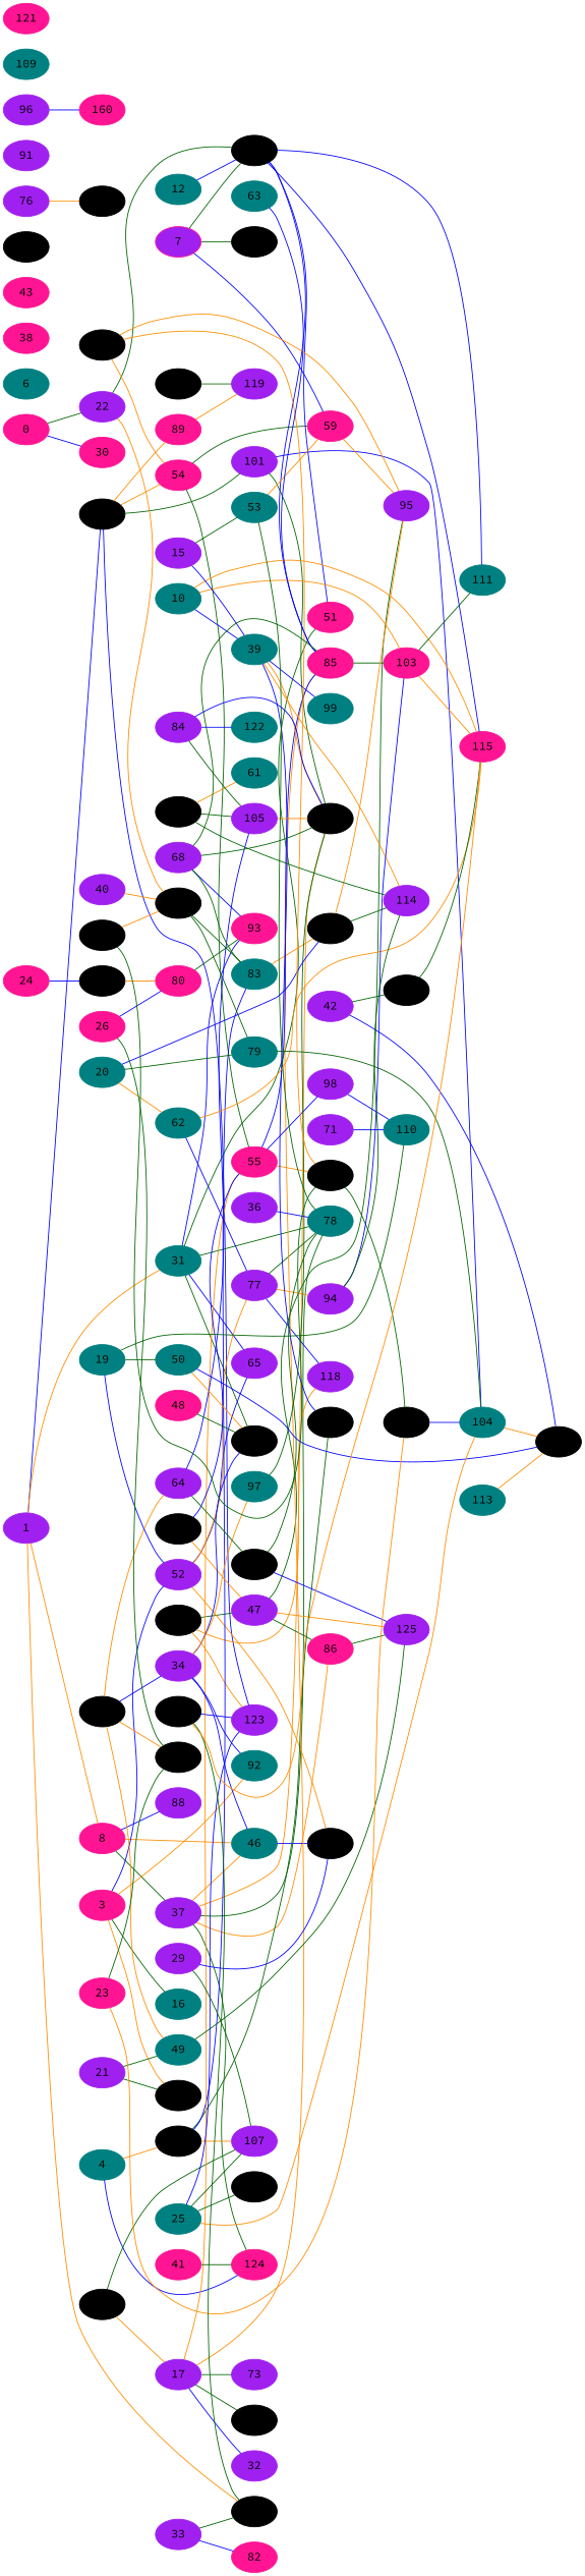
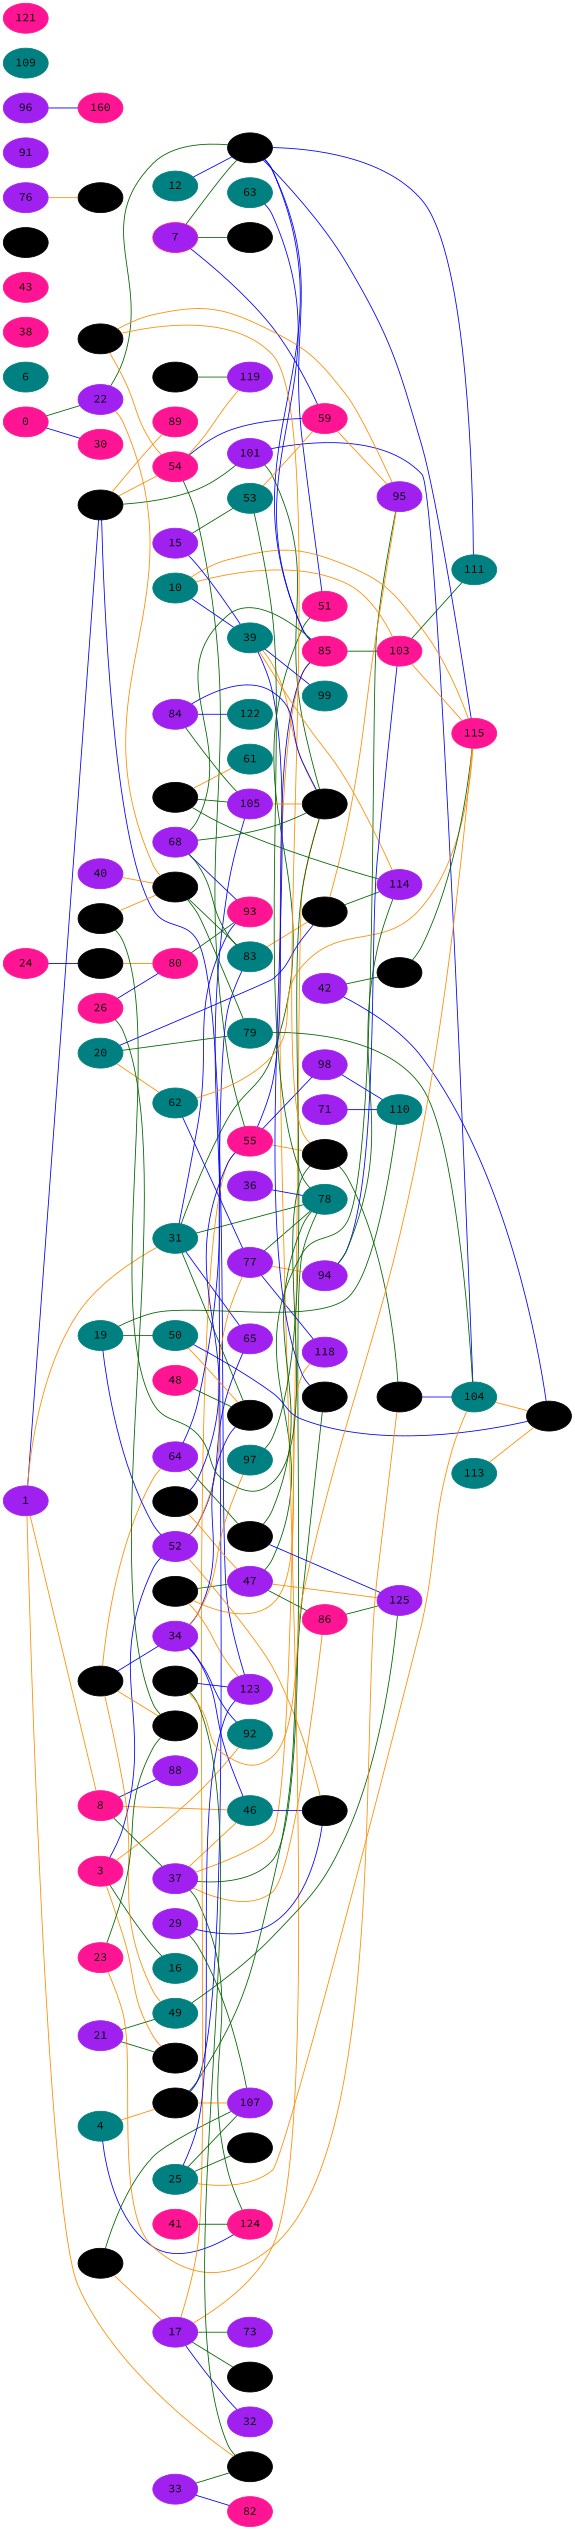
  graph {
    fontname="Source Code Pro"
    rankdir=LR
    node [color=purple fontname="Source Code Pro" style=filled]
    edge [color=darkgreen fontname="Source Code Pro"]
    8 [color=deeppink]
    1
    28 [color=black]
    31 [color=teal]
    108 [color=black]
    37
    46 [color=teal]
    88
    123
    54 [color=deeppink]
    89 [color=deeppink]
    101
    51 [color=deeppink]
    60 [color=black]
    65
    78 [color=teal]
    93 [color=deeppink]
    2 [color=black]
    47
    118
    125
    95
    86 [color=deeppink]
    3 [color=deeppink]
    16 [color=teal]
    52
    75 [color=black]
    92 [color=teal]
    120 [color=black]
    77
    4 [color=teal]
    35 [color=black]
    124 [color=deeppink]
    107
    58 [color=black]
    83 [color=teal]
    n37 [color=deeppink label=0]
    22
    30 [color=deeppink]
    27 [color=black]
    69 [color=black]
    6 [color=teal]
    7 [color=deeppink fillcolor=purple]
    14 [color=black]
    59 [color=deeppink]
    115 [color=deeppink]
    85 [color=deeppink]
    111 [color=teal]
    112 [color=black]
    9 [color=black]
    17
    55 [color=deeppink]
    32
    73
    106 [color=black]
    10 [color=teal]
    39 [color=teal]
    103 [color=deeppink]
    99 [color=teal]
    114
    11 [color=black]
    72 [color=black]
    98
    12 [color=teal]
    13 [color=black]
    34
    49 [color=teal]
    64
    90 [color=black]
    97 [color=teal]
    105
    70 [color=black]
    15
    53 [color=teal]
    18 [color=black]
    119
    19 [color=teal]
    50 [color=teal]
    110 [color=teal]
    117 [color=black]
    20 [color=teal]
    62 [color=teal]
    79 [color=teal]
    87 [color=black]
    104 [color=teal]
    21
    23 [color=deeppink]
    102 [color=black]
    24 [color=deeppink]
    67 [color=black]
    80 [color=deeppink]
    25 [color=teal]
    81 [color=black]
    26 [color=deeppink]
    29
    33
    82 [color=deeppink]
    36
    38 [color=deeppink]
    40
    41 [color=deeppink]
    66 [color=black]
    42
    43 [color=deeppink]
    44 [color=black]
    45 [color=black]
    48 [color=deeppink]
    94
    56 [color=black]
    57 [color=black]
    61 [color=teal]
    63 [color=teal]
    68
    71
    74 [color=black]
    116 [color=black]
    76
    84
    122 [color=teal]
    91
    n121 [color=deeppink label=160]
    96
    109 [color=teal]
    113 [color=teal]
    121 [color=deeppink]
    8 -- 37
    8 -- 46 [color=darkorange]
    8 -- 88 [color=blue]
    1 -- 8 [color=darkorange]
    1 -- 28 [color=blue]
    1 -- 31 [color=darkorange]
    1 -- 108 [color=darkorange]
    28 -- 123 [color=blue]
    28 -- 54 [color=darkorange]
    28 -- 89 [color=darkorange]
    28 -- 101
    31 -- 51
    31 -- 60
    31 -- 65 [color=blue]
    31 -- 78
    31 -- 93 [color=blue]
    37 -- 46 [color=darkorange]
    37 -- 78
    37 -- 86 [color=darkorange]
    37 -- 124
    37 -- 112 [color=darkorange]
    46 -- 120 [color=blue]
-   54 -- 59
+   54 -- 59 [color=blue]
    54 -- 55
-   89 -- 119 [color=darkorange]
+   54 -- 119 [color=darkorange]
    101 -- 112
    101 -- 104 [color=blue]
    2 -- 123 [color=darkorange]
    2 -- 47
    2 -- 118 [color=darkorange]
    47 -- 125 [color=darkorange]
    47 -- 95
    47 -- 86
    86 -- 125
    3 -- 16
    3 -- 52 [color=blue]
    3 -- 75 [color=darkorange]
    3 -- 92 [color=darkorange]
    52 -- 65 [color=blue]
    52 -- 120 [color=darkorange]
    52 -- 77 [color=darkorange]
    77 -- 78
    77 -- 118 [color=blue]
    77 -- 94 [color=darkorange]
    4 -- 35 [color=darkorange]
    4 -- 124 [color=blue]
    35 -- 107 [color=darkorange]
    35 -- 58
    35 -- 83 [color=blue]
    83 -- 87 [color=darkorange]
    n37 -- 22
    n37 -- 30 [color=blue]
    22 -- 27
    22 -- 69 [color=darkorange]
    27 -- 51 [color=blue]
    27 -- 115 [color=blue]
    27 -- 85 [color=blue]
    27 -- 111 [color=blue]
    69 -- 83
    69 -- 79
    7 -- 27
    7 -- 14
    7 -- 59 [color=blue]
    59 -- 95 [color=darkorange]
    85 -- 103
    9 -- 107
    9 -- 17 [color=darkorange]
    17 -- 85 [color=darkorange]
    17 -- 55 [color=darkorange]
    17 -- 32 [color=blue]
    17 -- 73
    17 -- 106
    55 -- 85 [color=blue]
    55 -- 72 [color=darkorange]
    55 -- 98 [color=blue]
    10 -- 115 [color=darkorange]
    10 -- 39 [color=blue]
    10 -- 103 [color=darkorange]
    39 -- 58 [color=blue]
    39 -- 112 [color=darkorange]
    39 -- 99 [color=blue]
    39 -- 114 [color=darkorange]
    103 -- 115 [color=darkorange]
    103 -- 111
    11 -- 47 [color=darkorange]
    11 -- 55 [color=blue]
    72 -- 102
    98 -- 110 [color=blue]
    12 -- 27 [color=blue]
    13 -- 34 [color=blue]
    13 -- 49 [color=darkorange]
    13 -- 64 [color=darkorange]
    13 -- 90 [color=darkorange]
    34 -- 46 [color=blue]
    34 -- 60 [color=blue]
    34 -- 92 [color=blue]
    34 -- 97 [color=darkorange]
    49 -- 125
    64 -- 105 [color=blue]
    64 -- 70
    97 -- 112
    105 -- 112 [color=darkorange]
    70 -- 78
    70 -- 125 [color=blue]
    15 -- 39 [color=blue]
    15 -- 53
    53 -- 78
    53 -- 59 [color=darkorange]
    18 -- 119
    19 -- 52 [color=blue]
    19 -- 50
    19 -- 110
    50 -- 60 [color=darkorange]
    50 -- 117 [color=blue]
    20 -- 62 [color=darkorange]
    20 -- 79
    20 -- 87 [color=blue]
    62 -- 77 [color=blue]
    62 -- 115 [color=darkorange]
    79 -- 104
    87 -- 95 [color=darkorange]
    87 -- 114
    104 -- 117 [color=darkorange]
    21 -- 75
    21 -- 49
    23 -- 90
    23 -- 102 [color=darkorange]
    102 -- 104 [color=blue]
    24 -- 67 [color=blue]
    67 -- 80 [color=darkorange]
    80 -- 93
    25 -- 123 [color=blue]
    25 -- 107
    25 -- 104 [color=darkorange]
    25 -- 81
    26 -- 90
    26 -- 80 [color=blue]
    29 -- 120 [color=blue]
    29 -- 107
    33 -- 108
    33 -- 82 [color=blue]
    36 -- 78 [color=blue]
    40 -- 69 [color=darkorange]
    41 -- 124
    66 -- 115
    42 -- 117 [color=blue]
    42 -- 66
    44 -- 108
    44 -- 123 [color=blue]
    44 -- 115 [color=darkorange]
    45 -- 54 [color=darkorange]
    45 -- 95 [color=darkorange]
    45 -- 72 [color=darkorange]
    48 -- 60
    94 -- 103 [color=blue]
    94 -- 114
    56 -- 69 [color=darkorange]
    56 -- 72
    57 -- 114
    57 -- 105
    57 -- 61 [color=darkorange]
    63 -- 85 [color=blue]
    68 -- 93 [color=blue]
    68 -- 83
    68 -- 85
    68 -- 112
    71 -- 110 [color=blue]
    76 -- 116 [color=darkorange]
    84 -- 112 [color=blue]
    84 -- 105
    84 -- 122 [color=blue]
    96 -- n121 [color=blue]
    113 -- 117 [color=darkorange]
  }
